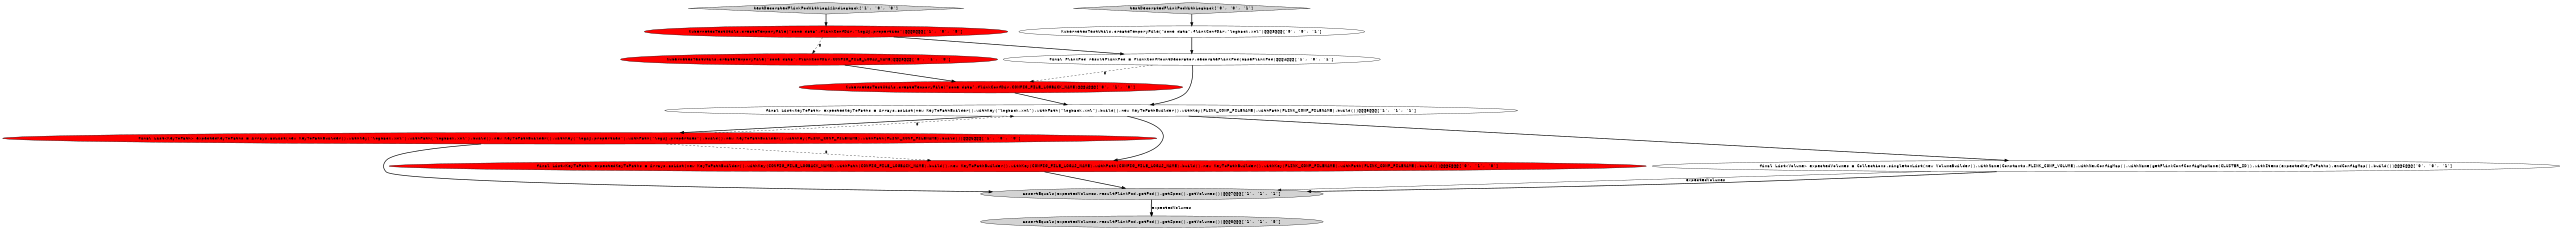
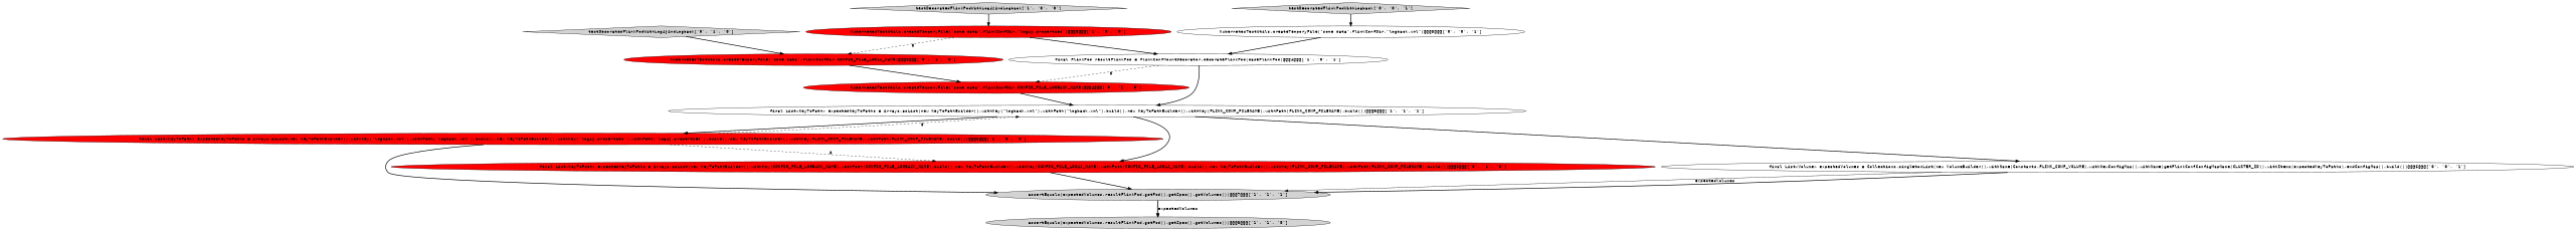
  digraph {
    fontname="DejaVu Sans Mono"
    node [fillcolor=red shape=ellipse style=filled fontname="DejaVu Sans Mono"]
    edge [style=bold fontname="DejaVu Sans Mono"]
    n1 [fillcolor=white label="final List<KeyToPath> expectedKeyToPaths = Arrays.asList(new KeyToPathBuilder().withKey(\"logback.xml\").withPath(\"logback.xml\").build(),new KeyToPathBuilder().withKey(FLINK_CONF_FILENAME).withPath(FLINK_CONF_FILENAME).build())@@@5@@@['1', '1', '1']"]
    n2 [label="final List<KeyToPath> expectedKeyToPaths = Arrays.asList(new KeyToPathBuilder().withKey(\"logback.xml\").withPath(\"logback.xml\").build(),new KeyToPathBuilder().withKey(\"log4j.properties\").withPath(\"log4j.properties\").build(),new KeyToPathBuilder().withKey(FLINK_CONF_FILENAME).withPath(FLINK_CONF_FILENAME).build())@@@6@@@['1', '0', '0']"]
    n3 [label="final List<KeyToPath> expectedKeyToPaths = Arrays.asList(new KeyToPathBuilder().withKey(CONFIG_FILE_LOGBACK_NAME).withPath(CONFIG_FILE_LOGBACK_NAME).build(),new KeyToPathBuilder().withKey(CONFIG_FILE_LOG4J_NAME).withPath(CONFIG_FILE_LOG4J_NAME).build(),new KeyToPathBuilder().withKey(FLINK_CONF_FILENAME).withPath(FLINK_CONF_FILENAME).build())@@@6@@@['0', '1', '0']"]
    n4 [fillcolor=white label="final List<Volume> expectedVolumes = Collections.singletonList(new VolumeBuilder().withName(Constants.FLINK_CONF_VOLUME).withNewConfigMap().withName(getFlinkConfConfigMapName(CLUSTER_ID)).withItems(expectedKeyToPaths).endConfigMap().build())@@@6@@@['0', '0', '1']"]
    n5 [fillcolor=lightgray label="assertEquals(expectedVolumes,resultFlinkPod.getPod().getSpec().getVolumes())@@@8@@@['1', '1', '0']"]
    n6 [fillcolor=lightgray label="testDecoratedFlinkPodWithLog4jAndLogback['1', '0', '0']" shape=diamond]
    n7 [label="KubernetesTestUtils.createTemporyFile(\"some data\",flinkConfDir,\"log4j.properties\")@@@3@@@['1', '0', '0']"]
    n8 [fillcolor=lightgray label="testDecoratedFlinkPodWithLogback['0', '0', '1']" shape=diamond]
    n9 [fillcolor=white label="KubernetesTestUtils.createTemporyFile(\"some data\",flinkConfDir,\"logback.xml\")@@@3@@@['0', '0', '1']"]
    n10 [fillcolor=lightgray label="assertEquals(expectedVolumes,resultFlinkPod.getPod().getSpec().getVolumes())@@@7@@@['1', '1', '1']"]
    n11 [label="KubernetesTestUtils.createTemporyFile(\"some data\",flinkConfDir,CONFIG_FILE_LOGBACK_NAME)@@@4@@@['0', '1', '0']"]
    n12 [fillcolor=white label="final FlinkPod resultFlinkPod = flinkConfMountDecorator.decorateFlinkPod(baseFlinkPod)@@@4@@@['1', '0', '1']"]
    n13 [label="KubernetesTestUtils.createTemporyFile(\"some data\",flinkConfDir,CONFIG_FILE_LOG4J_NAME)@@@3@@@['0', '1', '0']"]
+   n14 [fillcolor=lightgray label="testDecoratedFlinkPodWithLog4jAndLogback['0', '1', '0']" shape=diamond]
    n1 -> n2
    n1 -> n3
    n1 -> n4
    n2 -> n1 [label=0 style=dashed]
    n2 -> n3 [label=0 style=dashed]
    n2 -> n10
    n3 -> n10
    n4 -> n10 [label=expectedVolumes style=solid]
    n4 -> n10
    n6 -> n7
    n7 -> n12
    n7 -> n13 [label=0 style=dashed]
    n8 -> n9
    n9 -> n12
    n10 -> n5
    n10 -> n5 [label=expectedVolumes style=solid]
    n11 -> n1
    n12 -> n1
    n12 -> n11 [label=0 style=dashed]
    n13 -> n11
+   n14 -> n13
  }
